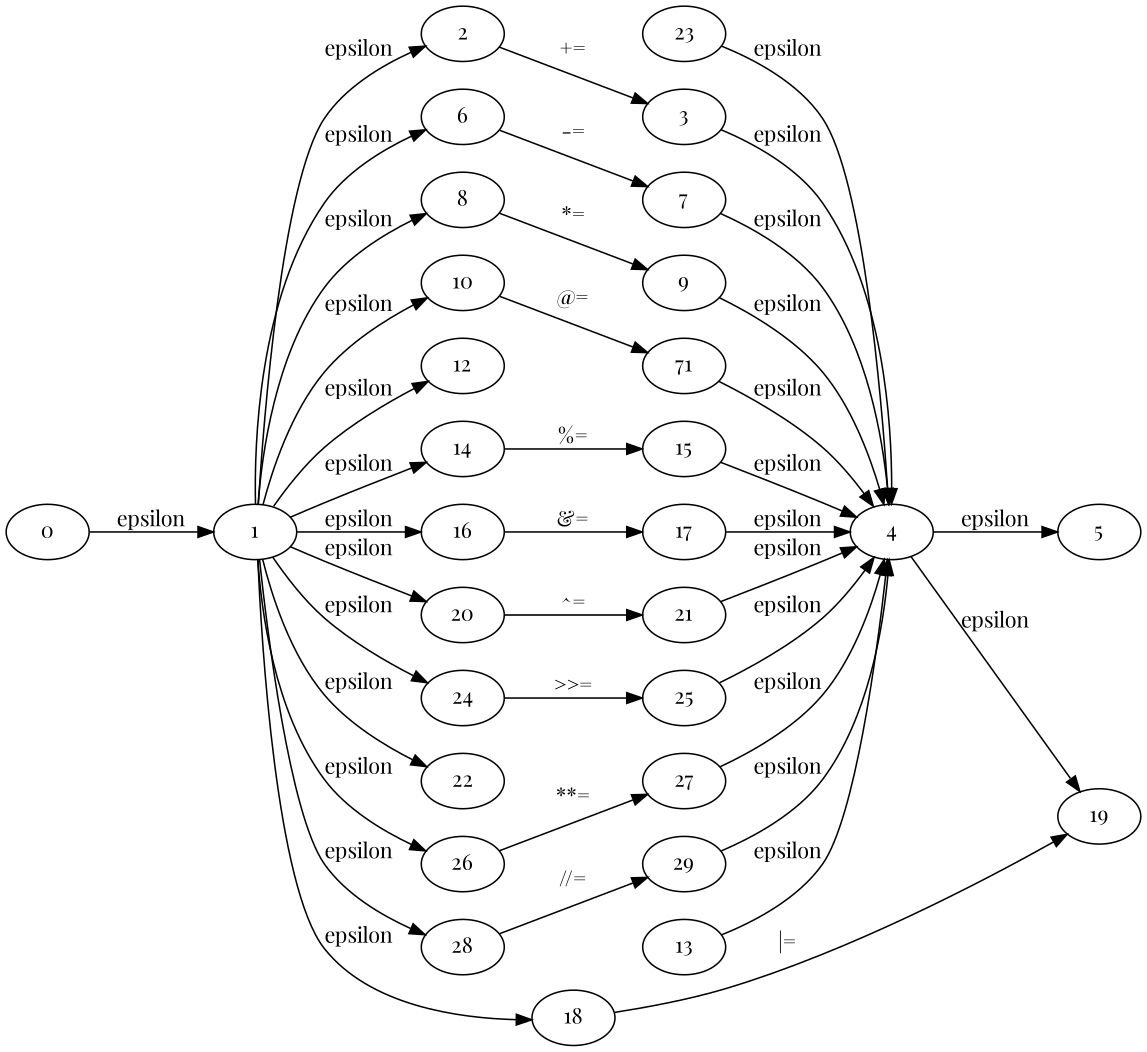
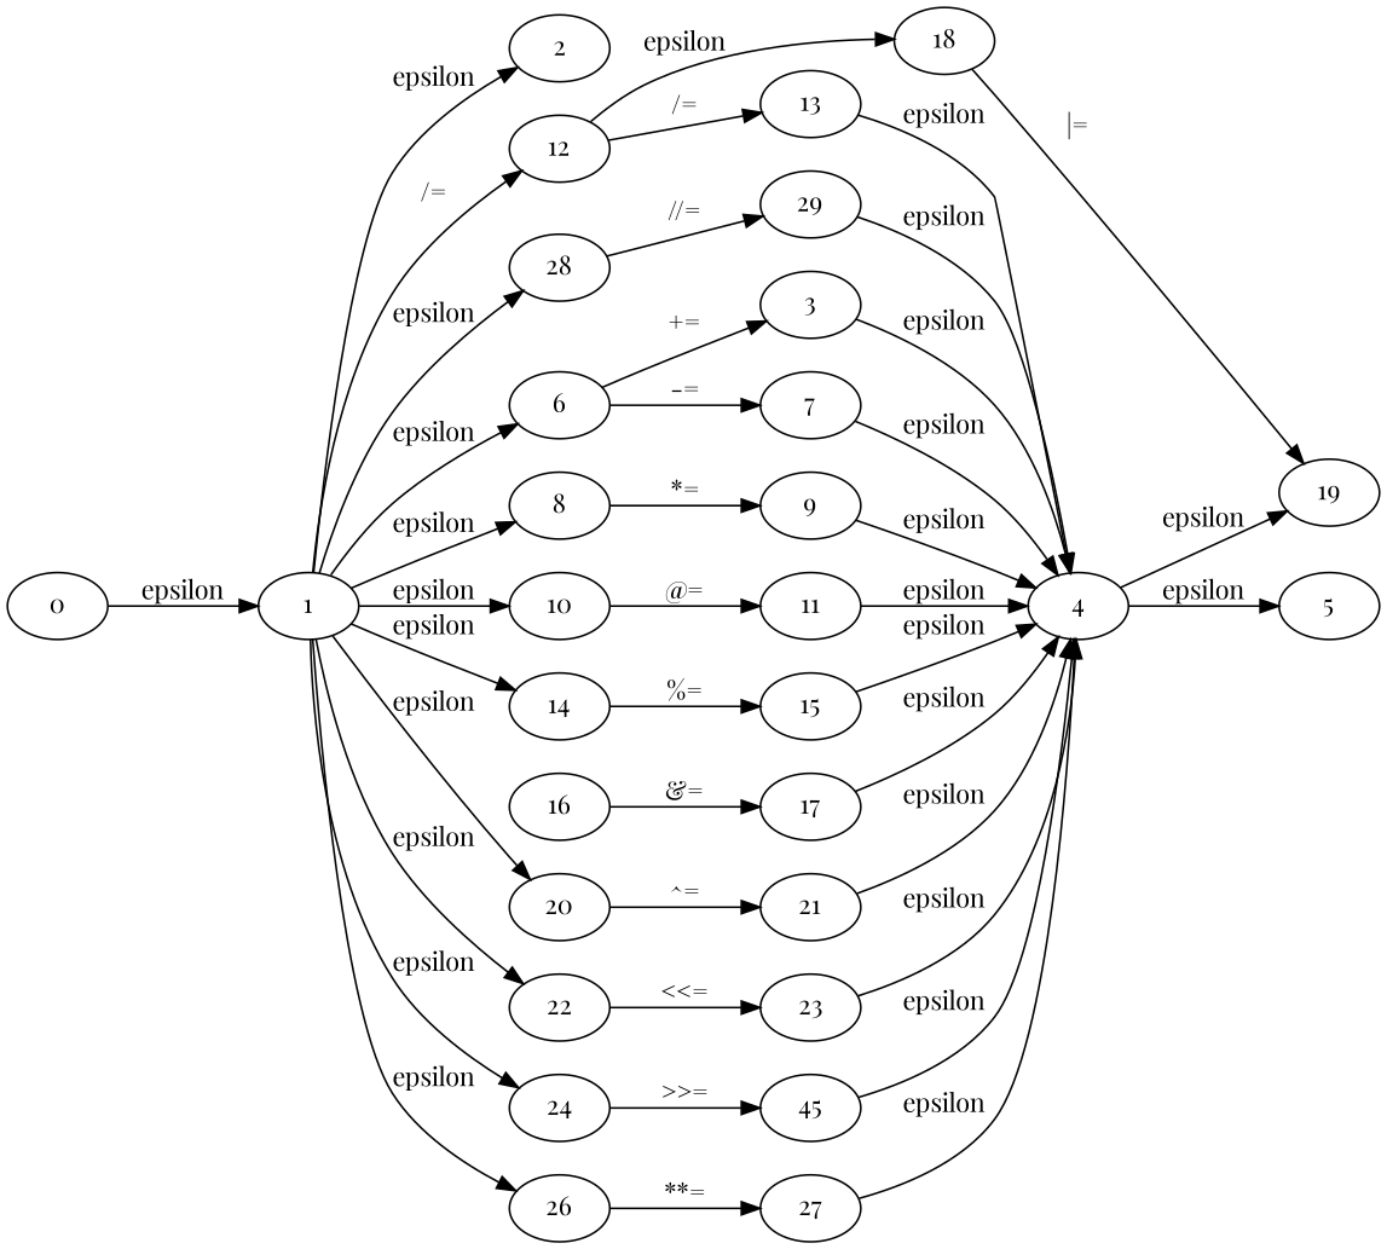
  digraph {
    fontname="Playfair Display"
    rankdir=LR
    node [fontname="Playfair Display"]
    edge [fontname="Playfair Display"]
    0
    1
    2
    6
    8
    10
    12
    14
    16
    18
    20
    22
    24
    26
    28
    3
    7
    9
-   11 [label=71]
+   11
    13
    15
    17
    19
    21
    23
-   25
+   25 [label=45]
    27
    29
    4
    5
    0 -> 1 [label=epsilon]
    1 -> 2 [label=epsilon]
    1 -> 6 [label=epsilon]
    1 -> 8 [label=epsilon]
    1 -> 10 [label=epsilon]
-   1 -> 12 [label=epsilon]
+   1 -> 12 [label="/="]
    1 -> 14 [label=epsilon]
-   1 -> 16 [label=epsilon]
-   1 -> 18 [label=epsilon]
+   12 -> 18 [label=epsilon]
    1 -> 20 [label=epsilon]
    1 -> 22 [label=epsilon]
    1 -> 24 [label=epsilon]
    1 -> 26 [label=epsilon]
    1 -> 28 [label=epsilon]
-   2 -> 3 [label="+="]
+   6 -> 3 [label="+="]
    6 -> 7 [label="-="]
    8 -> 9 [label="*="]
    10 -> 11 [label="@="]
+   12 -> 13 [label="/="]
    14 -> 15 [label="%="]
    16 -> 17 [label="&="]
    18 -> 19 [label="|="]
    20 -> 21 [label="^="]
+   22 -> 23 [label="<<="]
    24 -> 25 [label=">>="]
    26 -> 27 [label="**="]
    28 -> 29 [label="//="]
    3 -> 4 [label=epsilon]
    7 -> 4 [label=epsilon]
    9 -> 4 [label=epsilon]
    11 -> 4 [label=epsilon]
    13 -> 4 [label=epsilon]
    15 -> 4 [label=epsilon]
    17 -> 4 [label=epsilon]
    21 -> 4 [label=epsilon]
    23 -> 4 [label=epsilon]
    25 -> 4 [label=epsilon]
    27 -> 4 [label=epsilon]
    29 -> 4 [label=epsilon]
    4 -> 19 [label=epsilon]
    4 -> 5 [label=epsilon]
  }
